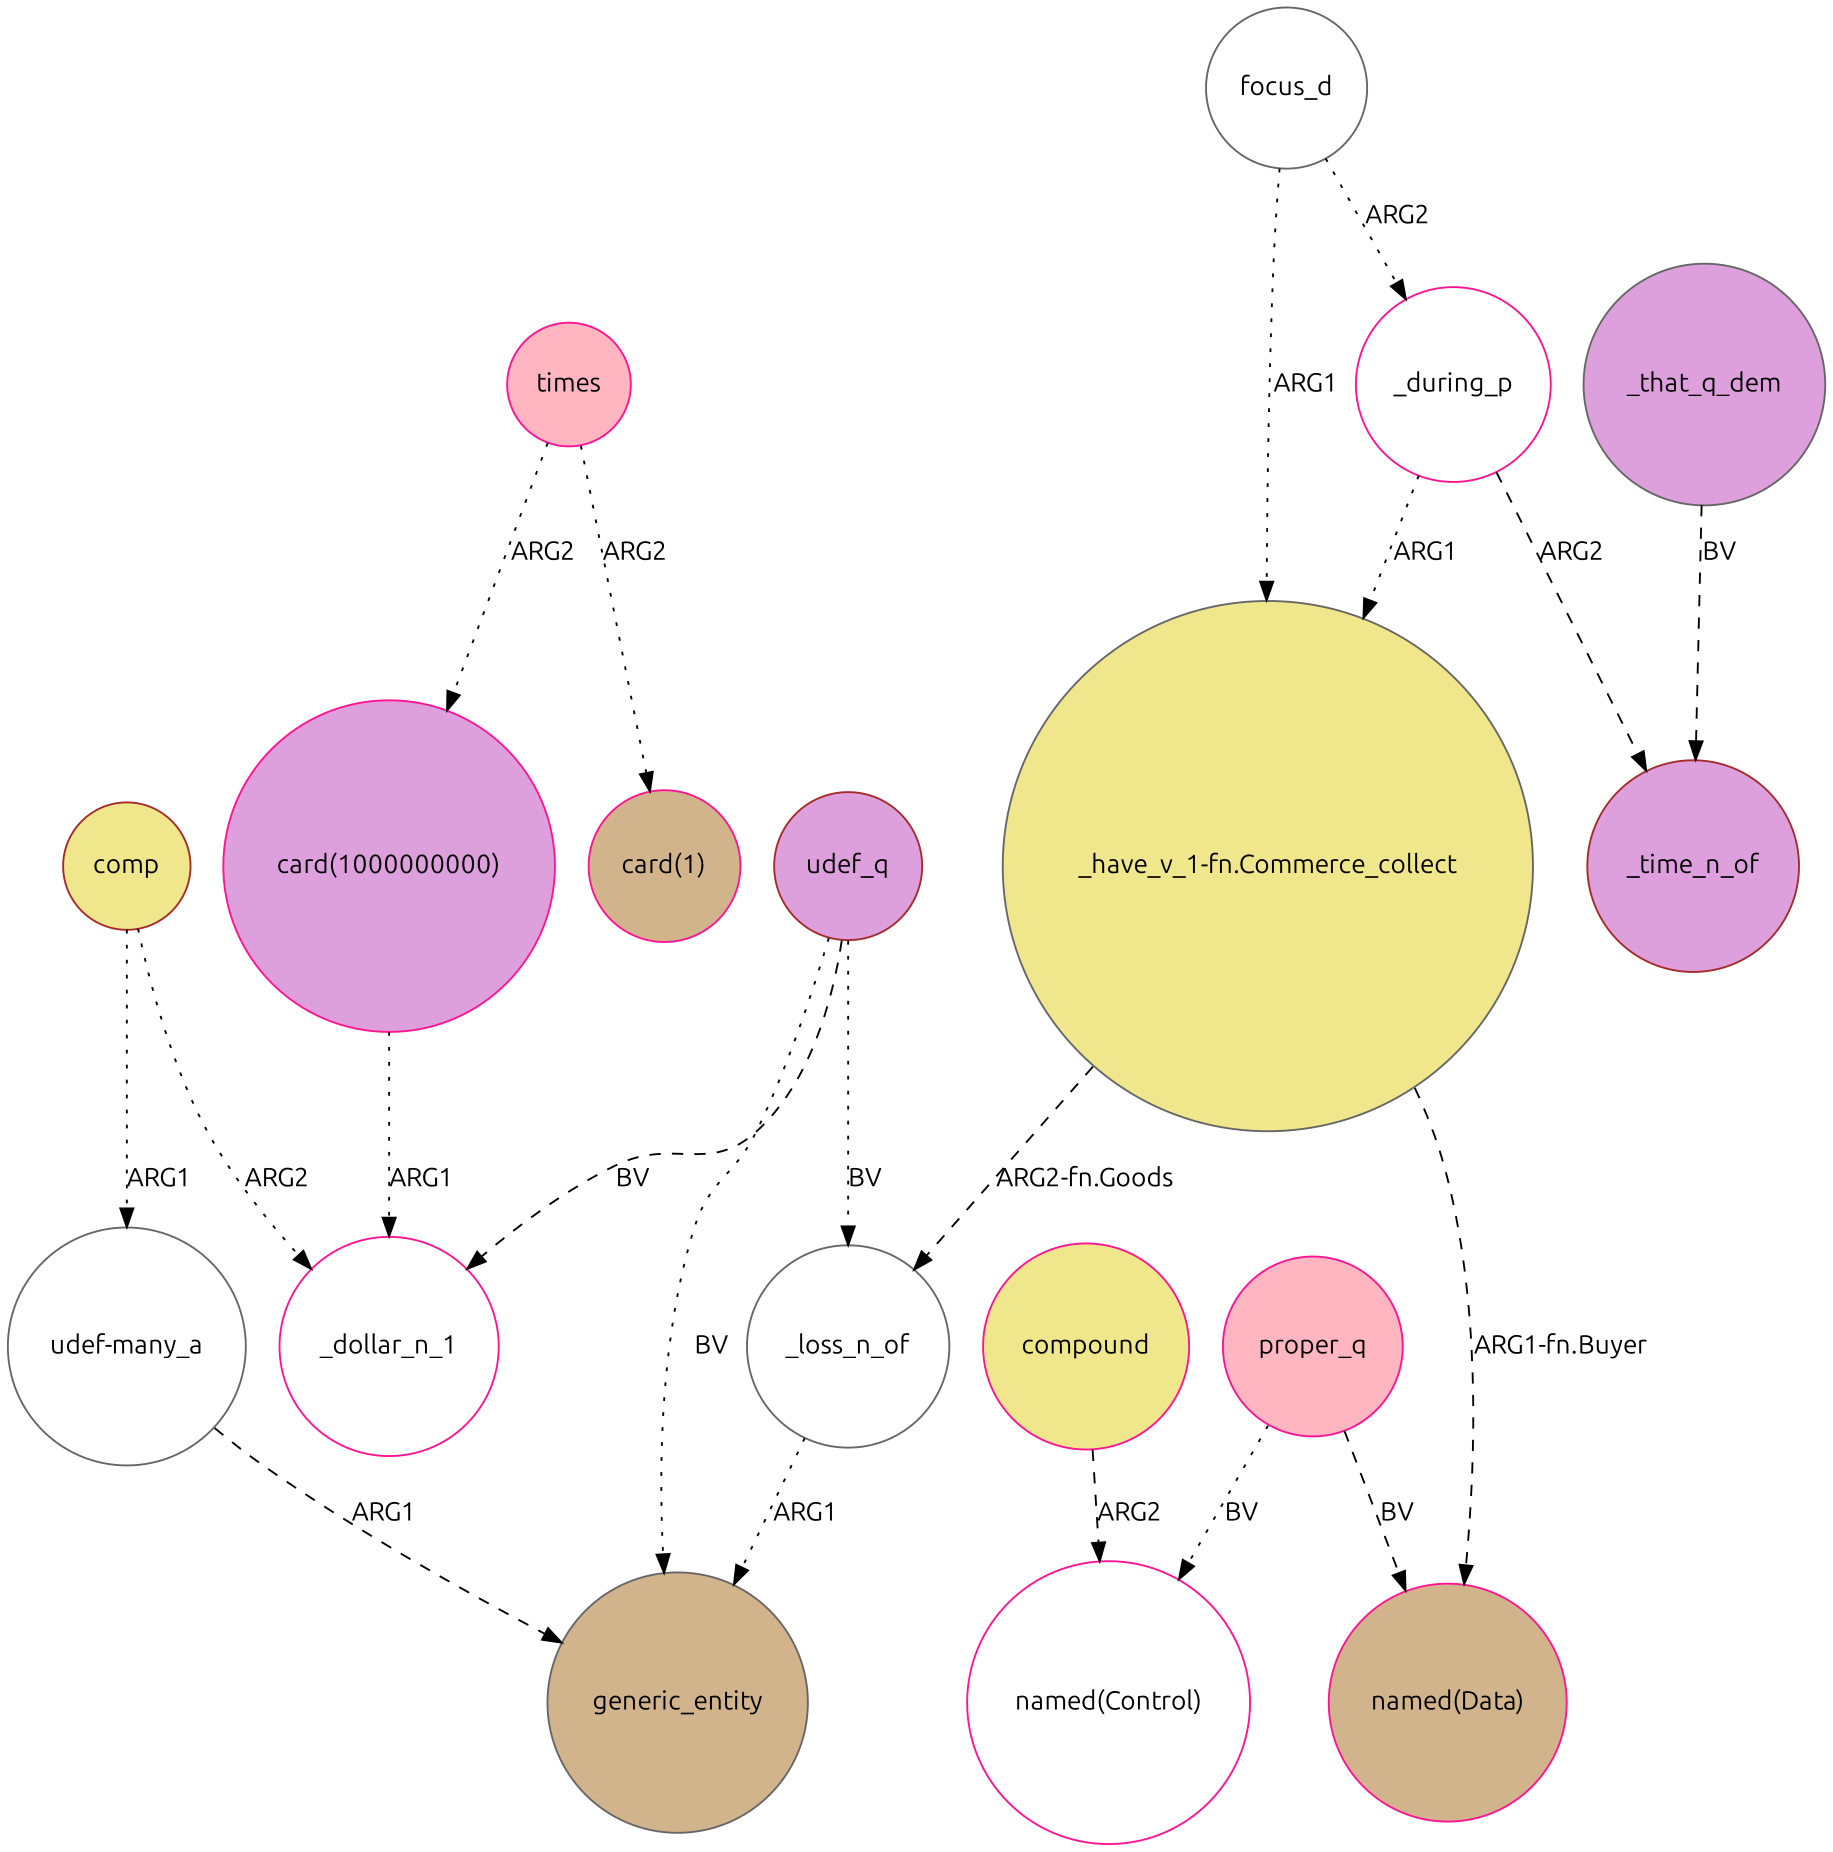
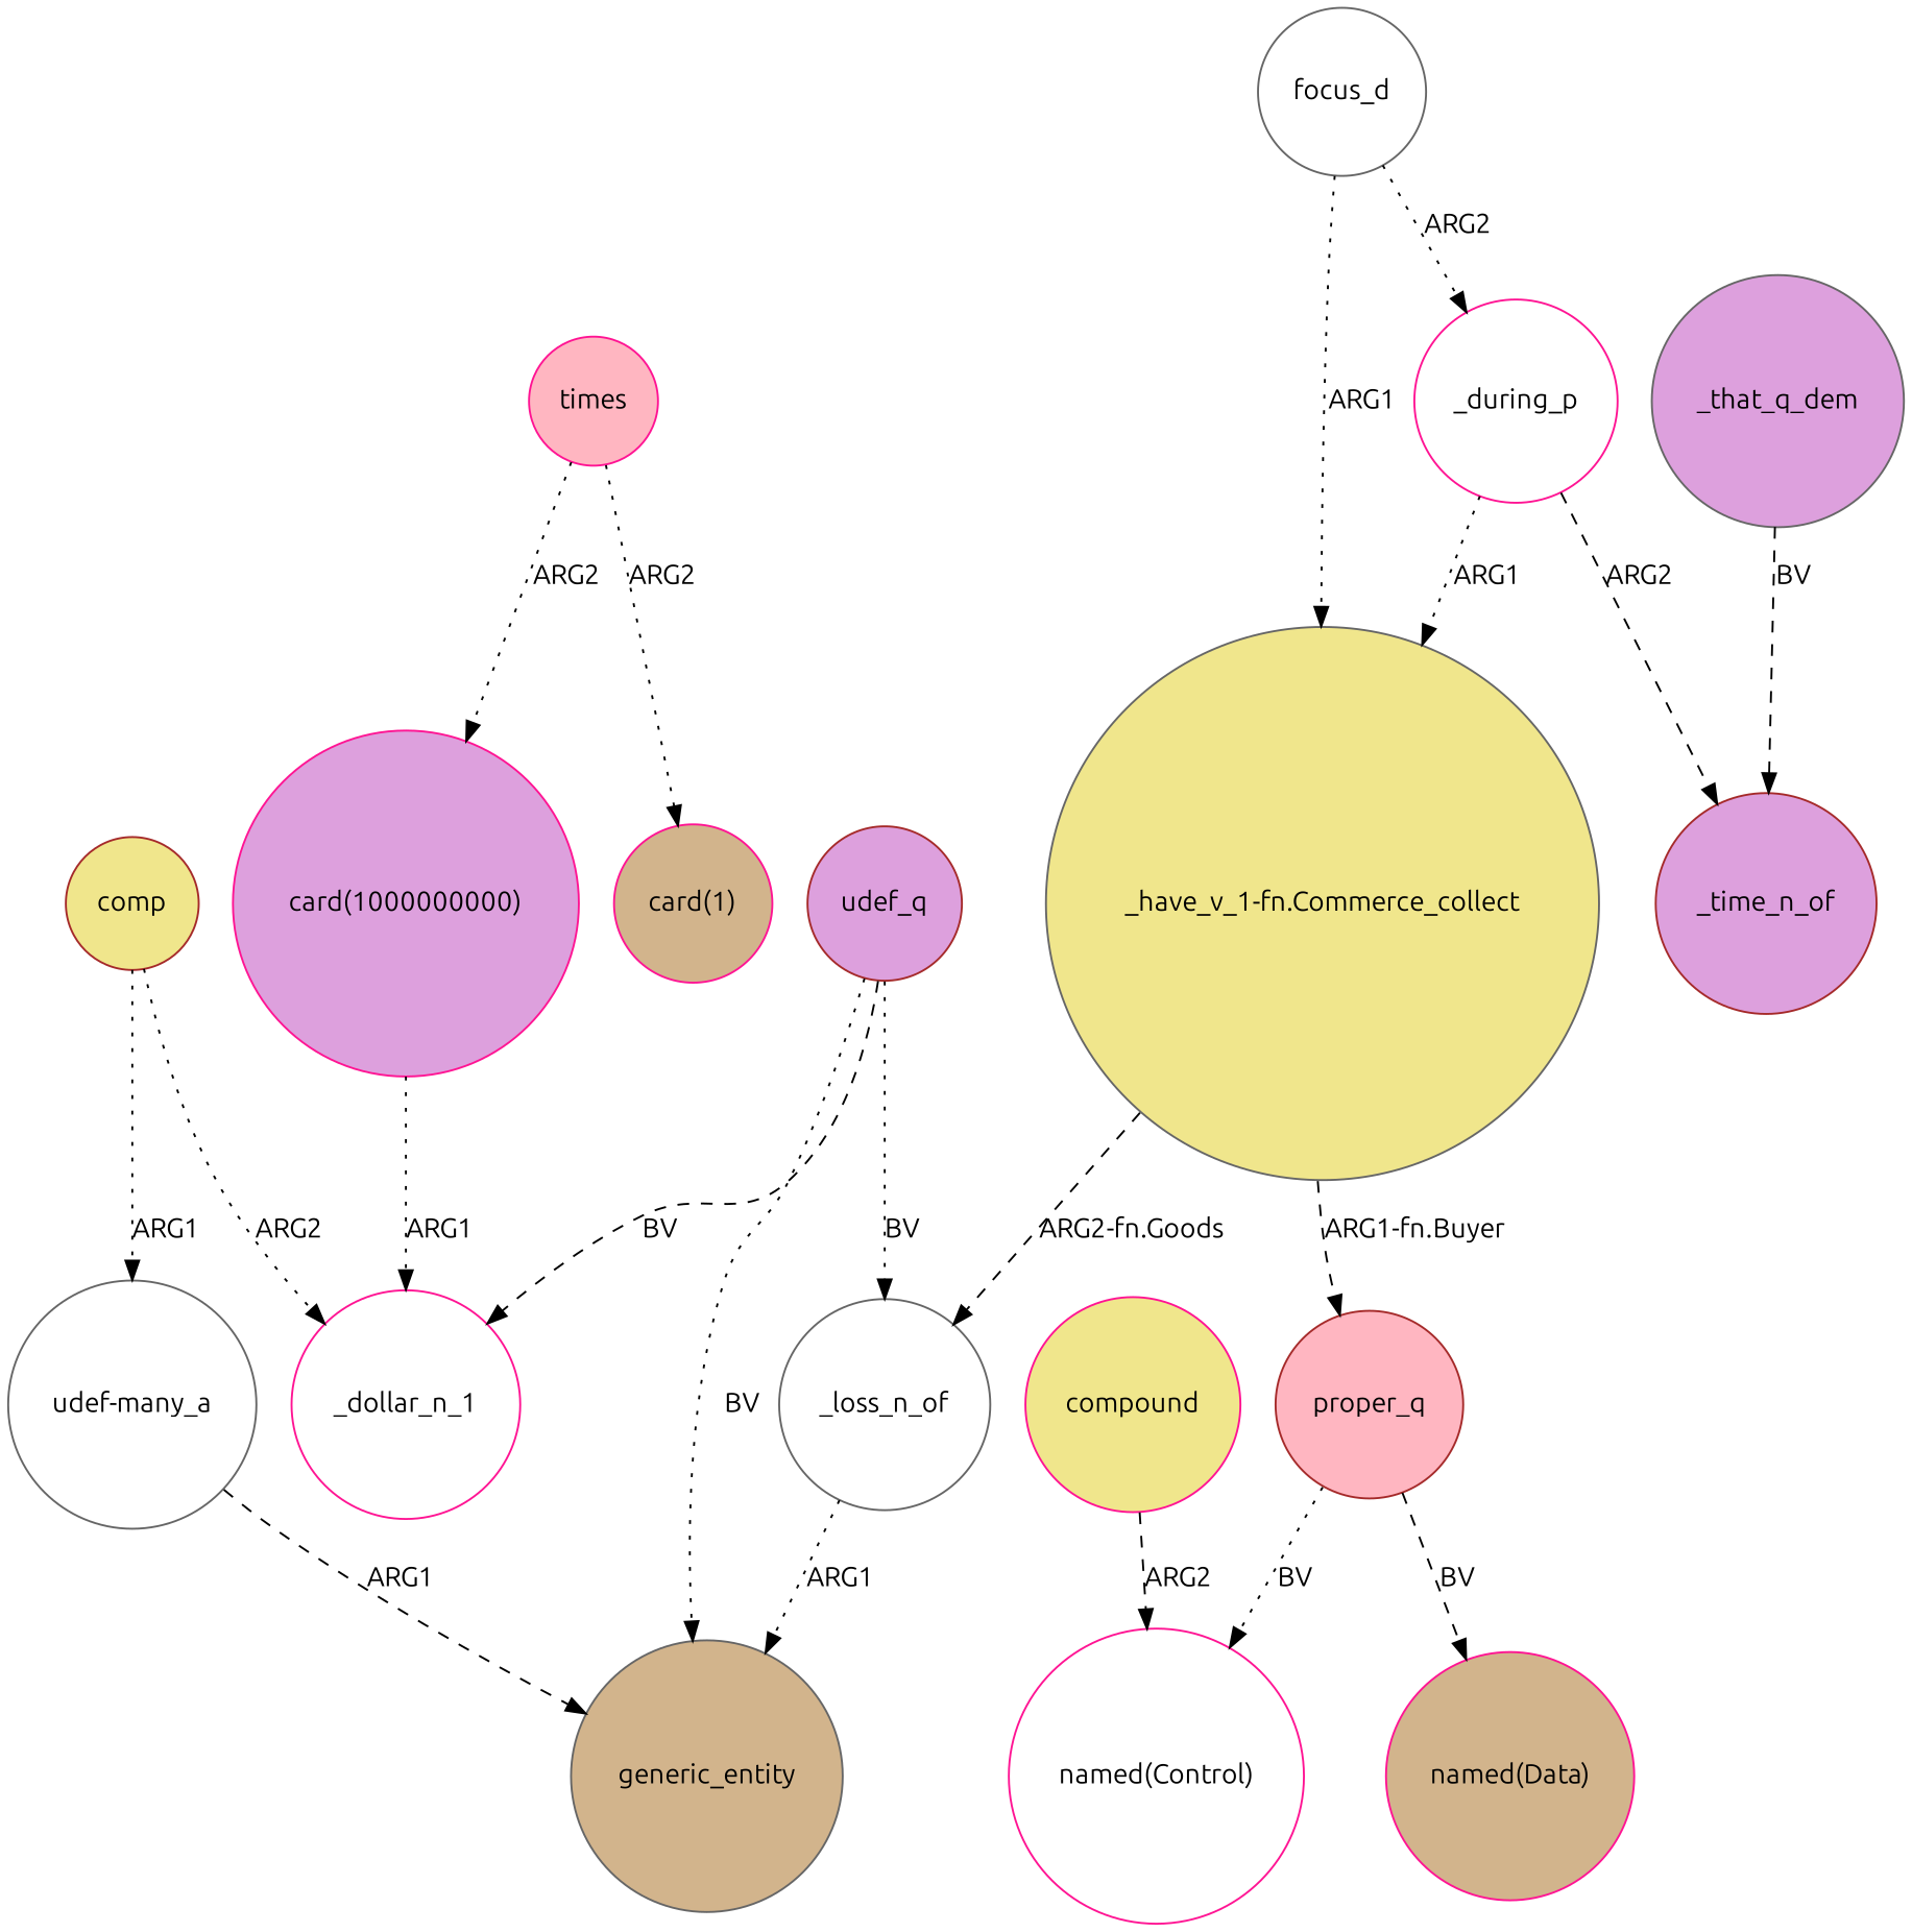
  digraph {
    fontname=Ubuntu
    node [color=deeppink fillcolor=white fontname=Ubuntu shape=circle style=filled]
    edge [fontname=Ubuntu style=dotted]
-   proper_q [fillcolor=lightpink]
+   proper_q [color=brown fillcolor=lightpink]
    "named(Control)"
    "named(Data)" [fillcolor=tan]
    "card(1000000000)" [fillcolor=plum]
    _dollar_n_1
    comp [color=brown fillcolor=khaki]
    n7 [color=gray40 label="udef-many_a"]
    generic_entity [color=gray40 fillcolor=tan]
    compound [fillcolor=khaki]
    focus_d [color=gray40]
    _during_p
    "_have_v_1-fn.Commerce_collect" [color=gray40 fillcolor=khaki]
    _time_n_of [color=brown fillcolor=plum]
    _loss_n_of [color=gray40]
    times [fillcolor=lightpink]
    "card(1)" [fillcolor=tan]
    udef_q [color=brown fillcolor=plum]
    _that_q_dem [color=gray40 fillcolor=plum]
    proper_q -> "named(Control)" [label=BV]
    proper_q -> "named(Data)" [label=BV style=dashed]
    "card(1000000000)" -> _dollar_n_1 [label=ARG1]
    comp -> _dollar_n_1 [label=ARG2]
    comp -> n7 [label=ARG1]
    n7 -> generic_entity [label=ARG1 style=dashed]
    compound -> "named(Control)" [label=ARG2 style=dashed]
    focus_d -> _during_p [label=ARG2]
    focus_d -> "_have_v_1-fn.Commerce_collect" [label=ARG1]
    _during_p -> "_have_v_1-fn.Commerce_collect" [label=ARG1]
    _during_p -> _time_n_of [label=ARG2 style=dashed]
-   "_have_v_1-fn.Commerce_collect" -> "named(Data)" [label="ARG1-fn.Buyer" style=dashed]
+   "_have_v_1-fn.Commerce_collect" -> proper_q [label="ARG1-fn.Buyer" style=dashed]
    "_have_v_1-fn.Commerce_collect" -> _loss_n_of [label="ARG2-fn.Goods" style=dashed]
    _loss_n_of -> generic_entity [label=ARG1]
    times -> "card(1000000000)" [label=ARG2]
    times -> "card(1)" [label=ARG2]
    udef_q -> _dollar_n_1 [label=BV style=dashed]
    udef_q -> generic_entity [label=BV]
    udef_q -> _loss_n_of [label=BV]
    _that_q_dem -> _time_n_of [label=BV style=dashed]
  }
